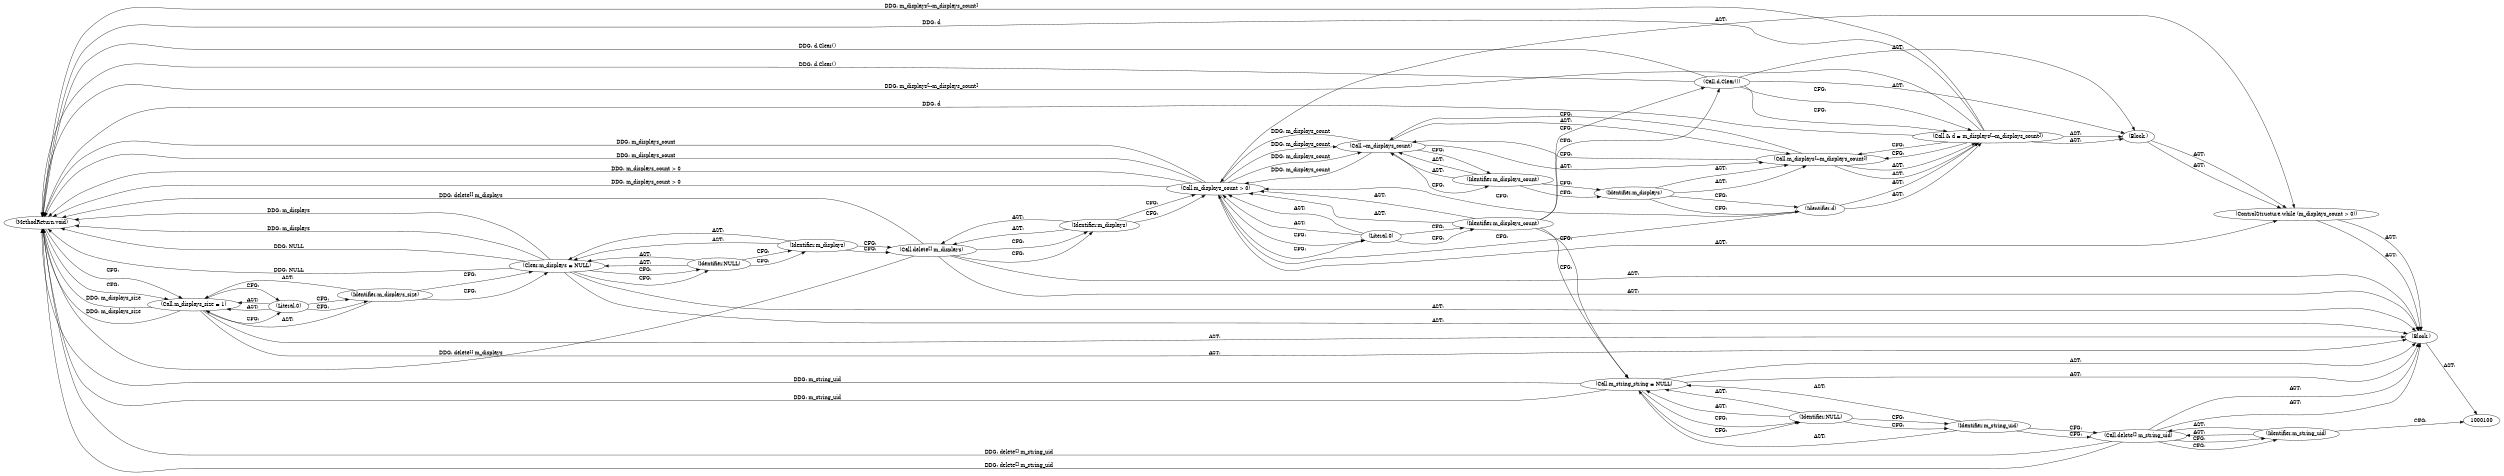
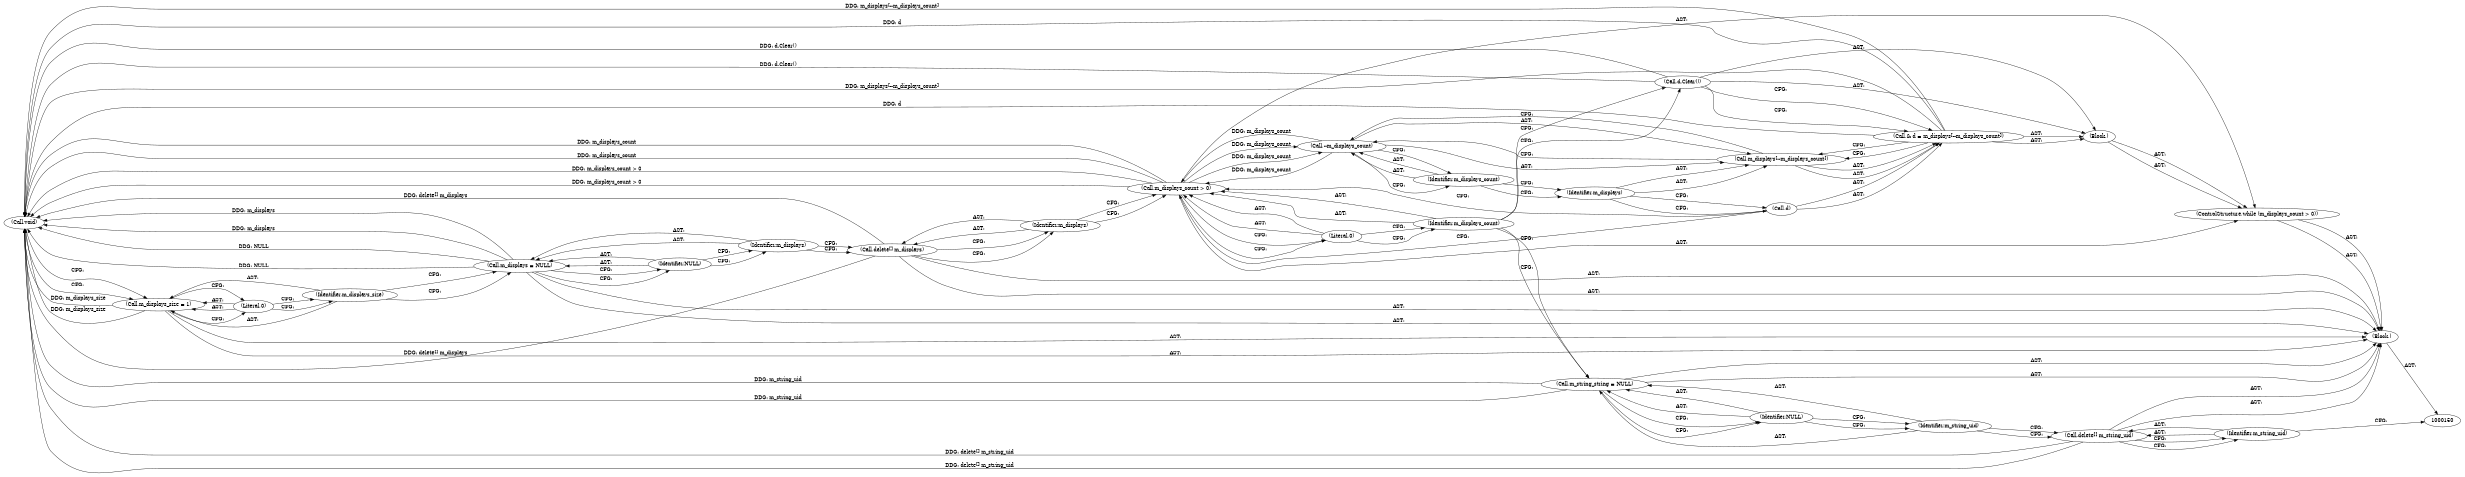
  digraph {
    rankdir=LR
-   n1 [label="(MethodReturn,void)"]
+   n1 [label="(Call,void)"]
    n2 [label="(Call,m_displays_size = 1)"]
    n3 [label="(Block,)"]
    n4 [label="(Literal,0)"]
    n5 [label="(Identifier,m_displays)"]
    n6 [label="(Call,delete[] m_displays)"]
    n7 [label="(Call,m_displays_count > 0)"]
    n8 [label="(Literal,0)"]
    n9 [label="(ControlStructure,while (m_displays_count > 0))"]
    n10 [label="(Call,--m_displays_count)"]
-   1000100
+   1000100 [label=1000150]
    n12 [label="(Identifier,NULL)"]
-   n13 [label="(Clear,m_displays = NULL)"]
+   n13 [label="(Call,m_displays = NULL)"]
    n14 [label="(Identifier,m_displays)"]
    n15 [label="(Identifier,m_displays_size)"]
    n16 [label="(Identifier,m_string_uid)"]
    n17 [label="(Call,delete[] m_string_uid)"]
    n18 [label="(Identifier,NULL)"]
    n19 [label="(Call,m_string_string = NULL)"]
    n20 [label="(Identifier,m_string_uid)"]
    n21 [label="(Identifier,m_displays_count)"]
    n22 [label="(Call,m_displays[--m_displays_count])"]
    n23 [label="(Identifier,m_displays_count)"]
    n24 [label="(Call,d.Clear())"]
    n25 [label="(Call,& d = m_displays[--m_displays_count])"]
    n26 [label="(Block,)"]
-   n27 [label="(Identifier,d)"]
+   n27 [label="(Call,d)"]
    n28 [label="(Identifier,m_displays)"]
    n1 -> n2 [label="CFG: "]
    n1 -> n2 [label="CFG: "]
    n2 -> n1 [label="DDG: m_displays_size"]
    n2 -> n1 [label="DDG: m_displays_size"]
    n2 -> n3 [label="AST: "]
    n2 -> n3 [label="AST: "]
    n2 -> n4 [label="CFG: "]
    n2 -> n4 [label="CFG: "]
    n3 -> 1000100 [label="AST: "]
    n4 -> n2 [label="AST: "]
    n4 -> n2 [label="AST: "]
    n4 -> n15 [label="CFG: "]
    n4 -> n15 [label="CFG: "]
    n5 -> n6 [label="AST: "]
    n5 -> n6 [label="AST: "]
    n5 -> n7 [label="CFG: "]
    n5 -> n7 [label="CFG: "]
    n6 -> n1 [label="DDG: delete[] m_displays"]
    n6 -> n1 [label="DDG: delete[] m_displays"]
    n6 -> n3 [label="AST: "]
    n6 -> n3 [label="AST: "]
    n6 -> n5 [label="CFG: "]
    n6 -> n5 [label="CFG: "]
    n7 -> n1 [label="DDG: m_displays_count > 0"]
    n7 -> n1 [label="DDG: m_displays_count"]
    n7 -> n1 [label="DDG: m_displays_count > 0"]
    n7 -> n1 [label="DDG: m_displays_count"]
    n7 -> n8 [label="CFG: "]
    n7 -> n8 [label="CFG: "]
    n7 -> n9 [label="AST: "]
    n7 -> n9 [label="AST: "]
    n7 -> n10 [label="DDG: m_displays_count"]
    n7 -> n10 [label="DDG: m_displays_count"]
    n8 -> n7 [label="AST: "]
    n8 -> n7 [label="AST: "]
    n8 -> n21 [label="CFG: "]
    n8 -> n21 [label="CFG: "]
    n9 -> n3 [label="AST: "]
    n9 -> n3 [label="AST: "]
    n10 -> n7 [label="DDG: m_displays_count"]
    n10 -> n7 [label="DDG: m_displays_count"]
    n10 -> n22 [label="AST: "]
    n10 -> n22 [label="AST: "]
    n10 -> n23 [label="CFG: "]
    n10 -> n23 [label="CFG: "]
    n12 -> n13 [label="AST: "]
    n12 -> n13 [label="AST: "]
    n12 -> n14 [label="CFG: "]
    n12 -> n14 [label="CFG: "]
    n13 -> n1 [label="DDG: m_displays"]
    n13 -> n1 [label="DDG: NULL"]
    n13 -> n1 [label="DDG: m_displays"]
    n13 -> n1 [label="DDG: NULL"]
    n13 -> n3 [label="AST: "]
    n13 -> n3 [label="AST: "]
    n13 -> n12 [label="CFG: "]
    n13 -> n12 [label="CFG: "]
    n14 -> n6 [label="CFG: "]
    n14 -> n6 [label="CFG: "]
    n14 -> n13 [label="AST: "]
    n14 -> n13 [label="AST: "]
    n15 -> n2 [label="AST: "]
    n15 -> n2 [label="AST: "]
    n15 -> n13 [label="CFG: "]
    n15 -> n13 [label="CFG: "]
    n16 -> 1000100 [label="CFG: "]
    n16 -> n17 [label="AST: "]
    n16 -> n17 [label="AST: "]
    n17 -> n1 [label="DDG: delete[] m_string_uid"]
    n17 -> n1 [label="DDG: delete[] m_string_uid"]
    n17 -> n3 [label="AST: "]
    n17 -> n3 [label="AST: "]
    n17 -> n16 [label="CFG: "]
    n17 -> n16 [label="CFG: "]
    n18 -> n19 [label="AST: "]
    n18 -> n19 [label="AST: "]
    n18 -> n20 [label="CFG: "]
    n18 -> n20 [label="CFG: "]
    n19 -> n1 [label="DDG: m_string_uid"]
    n19 -> n1 [label="DDG: m_string_uid"]
    n19 -> n3 [label="AST: "]
    n19 -> n3 [label="AST: "]
    n19 -> n18 [label="CFG: "]
    n19 -> n18 [label="CFG: "]
    n20 -> n17 [label="CFG: "]
    n20 -> n17 [label="CFG: "]
    n20 -> n19 [label="AST: "]
    n20 -> n19 [label="AST: "]
    n21 -> n7 [label="AST: "]
    n21 -> n7 [label="AST: "]
    n21 -> n19 [label="CFG: "]
    n21 -> n19 [label="CFG: "]
    n21 -> n24 [label="CFG: "]
    n21 -> n24 [label="CFG: "]
    n22 -> n10 [label="CFG: "]
    n22 -> n10 [label="CFG: "]
    n22 -> n25 [label="AST: "]
    n22 -> n25 [label="AST: "]
    n23 -> n10 [label="AST: "]
    n23 -> n10 [label="AST: "]
    n23 -> n28 [label="CFG: "]
    n23 -> n28 [label="CFG: "]
    n24 -> n1 [label="DDG: d.Clear()"]
    n24 -> n1 [label="DDG: d.Clear()"]
    n24 -> n25 [label="CFG: "]
    n24 -> n25 [label="CFG: "]
    n24 -> n26 [label="AST: "]
    n24 -> n26 [label="AST: "]
    n25 -> n1 [label="DDG: d"]
    n25 -> n1 [label="DDG: m_displays[--m_displays_count]"]
    n25 -> n1 [label="DDG: d"]
    n25 -> n1 [label="DDG: m_displays[--m_displays_count]"]
    n25 -> n22 [label="CFG: "]
    n25 -> n22 [label="CFG: "]
    n25 -> n26 [label="AST: "]
    n25 -> n26 [label="AST: "]
    n26 -> n9 [label="AST: "]
    n26 -> n9 [label="AST: "]
    n27 -> n7 [label="CFG: "]
    n27 -> n7 [label="CFG: "]
    n27 -> n25 [label="AST: "]
    n27 -> n25 [label="AST: "]
    n28 -> n22 [label="AST: "]
    n28 -> n22 [label="AST: "]
    n28 -> n27 [label="CFG: "]
    n28 -> n27 [label="CFG: "]
  }
